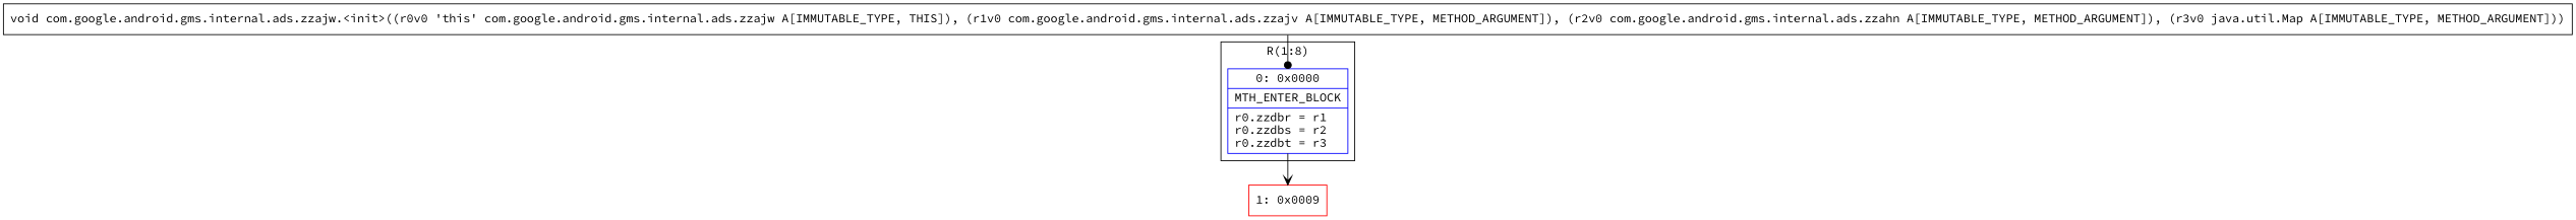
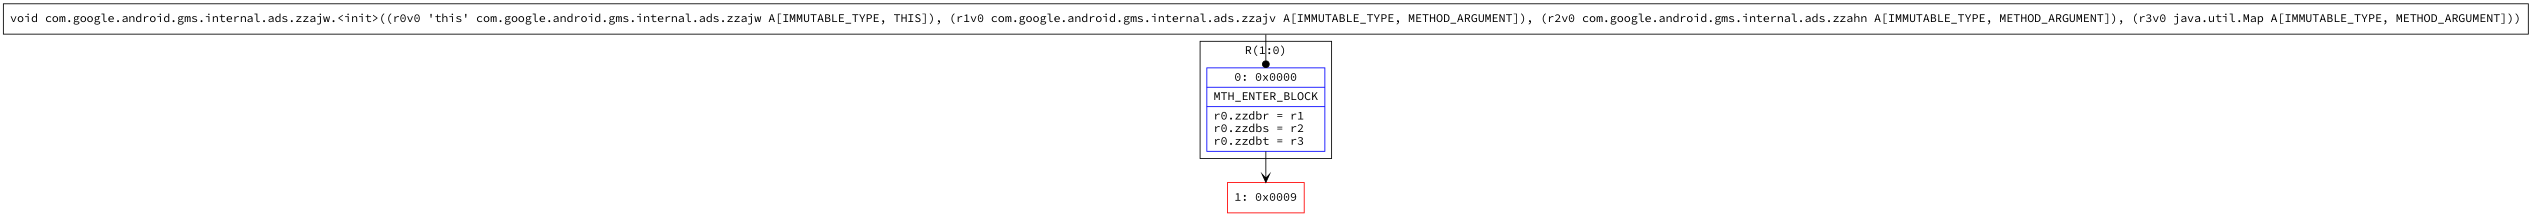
  digraph {
    fontname="Source Code Pro"
    node [shape=record fontname="Source Code Pro"]
    edge [fontname="Source Code Pro"]
    n1 [color=blue label="{0\:\ 0x0000|MTH_ENTER_BLOCK\l|r0.zzdbr = r1\lr0.zzdbs = r2\lr0.zzdbt = r3\l}"]
    n2 [color=red label="{1\:\ 0x0009}"]
    n3 [label="{void com.google.android.gms.internal.ads.zzajw.\<init\>((r0v0 'this' com.google.android.gms.internal.ads.zzajw A[IMMUTABLE_TYPE, THIS]), (r1v0 com.google.android.gms.internal.ads.zzajv A[IMMUTABLE_TYPE, METHOD_ARGUMENT]), (r2v0 com.google.android.gms.internal.ads.zzahn A[IMMUTABLE_TYPE, METHOD_ARGUMENT]), (r3v0 java.util.Map A[IMMUTABLE_TYPE, METHOD_ARGUMENT])) }"]
    subgraph cluster_1 {
-     label="R(1:8)"
+     label="R(1:0)"
      n1
    }
    n1 -> n2 [arrowhead=vee]
    n3 -> n1 [arrowhead=dot]
  }
